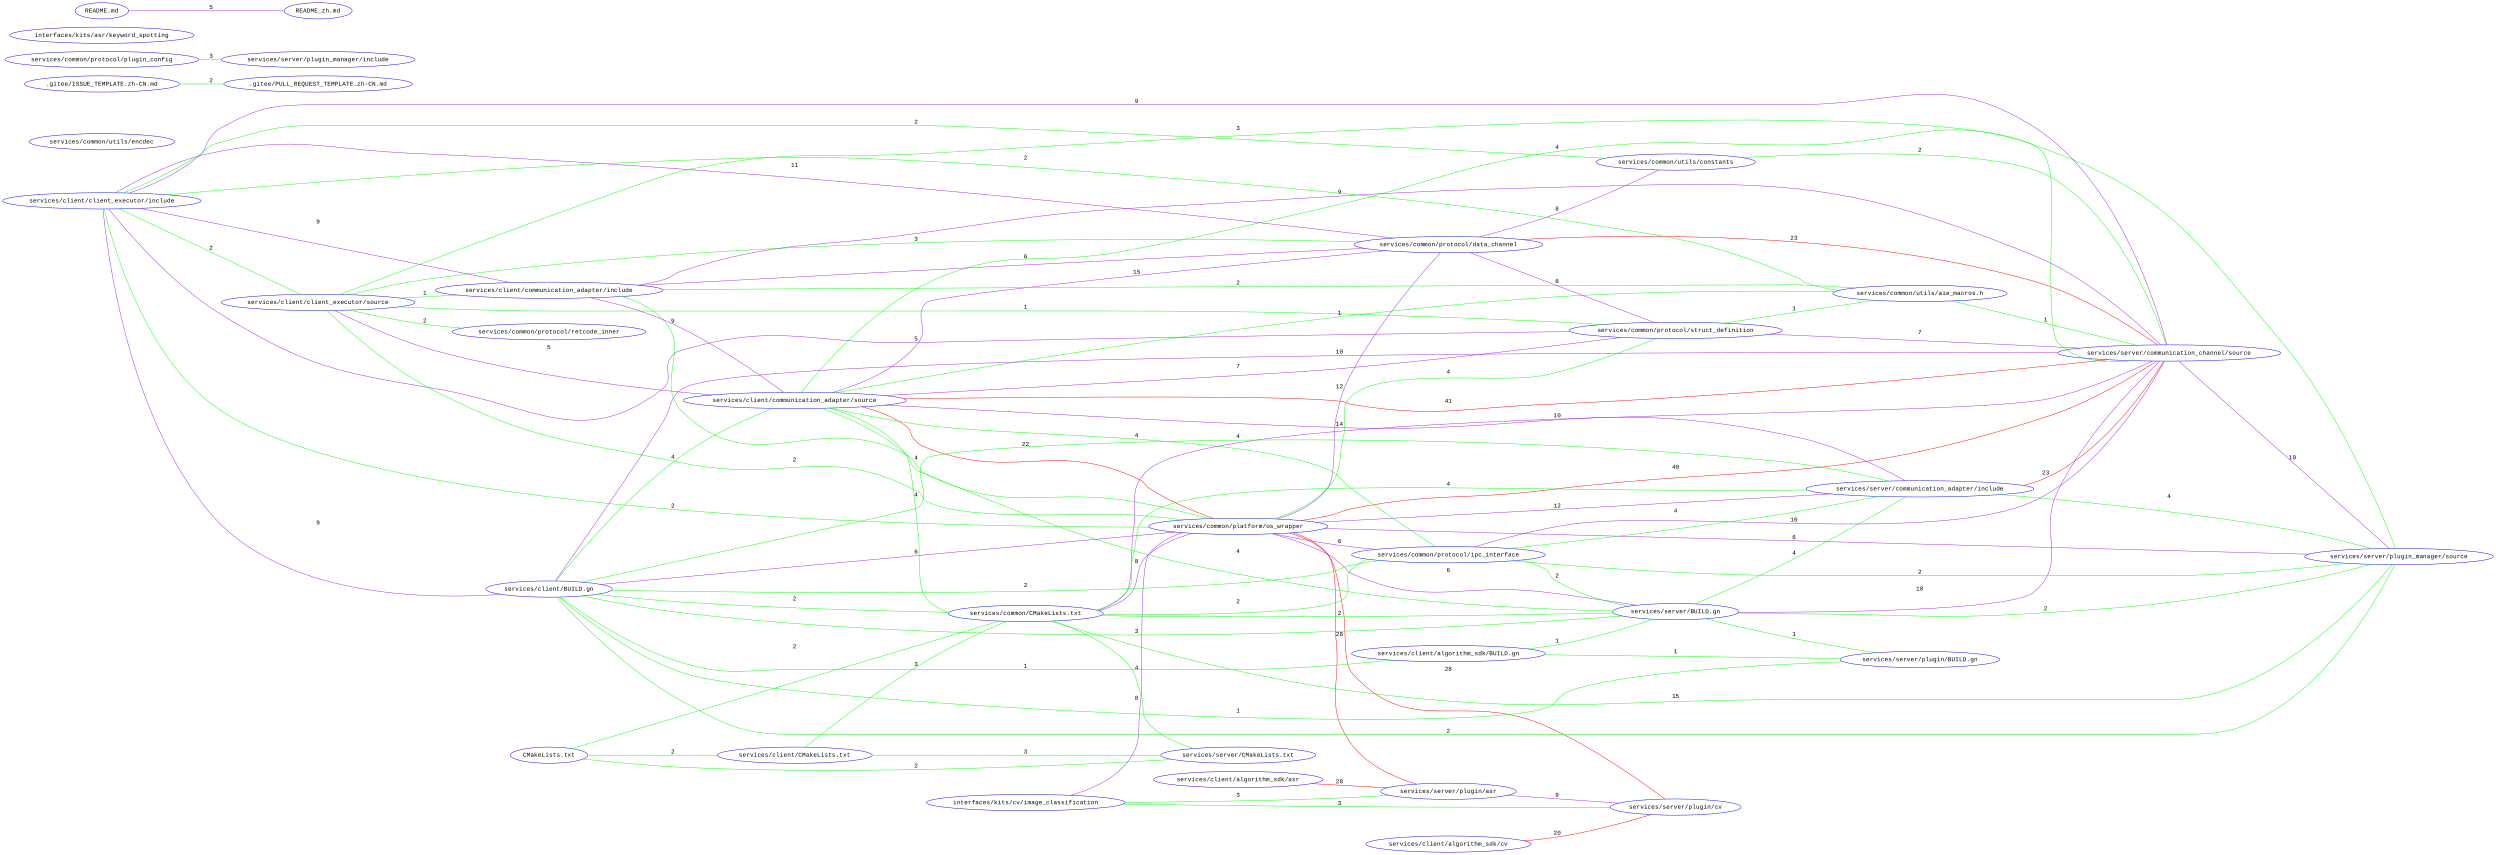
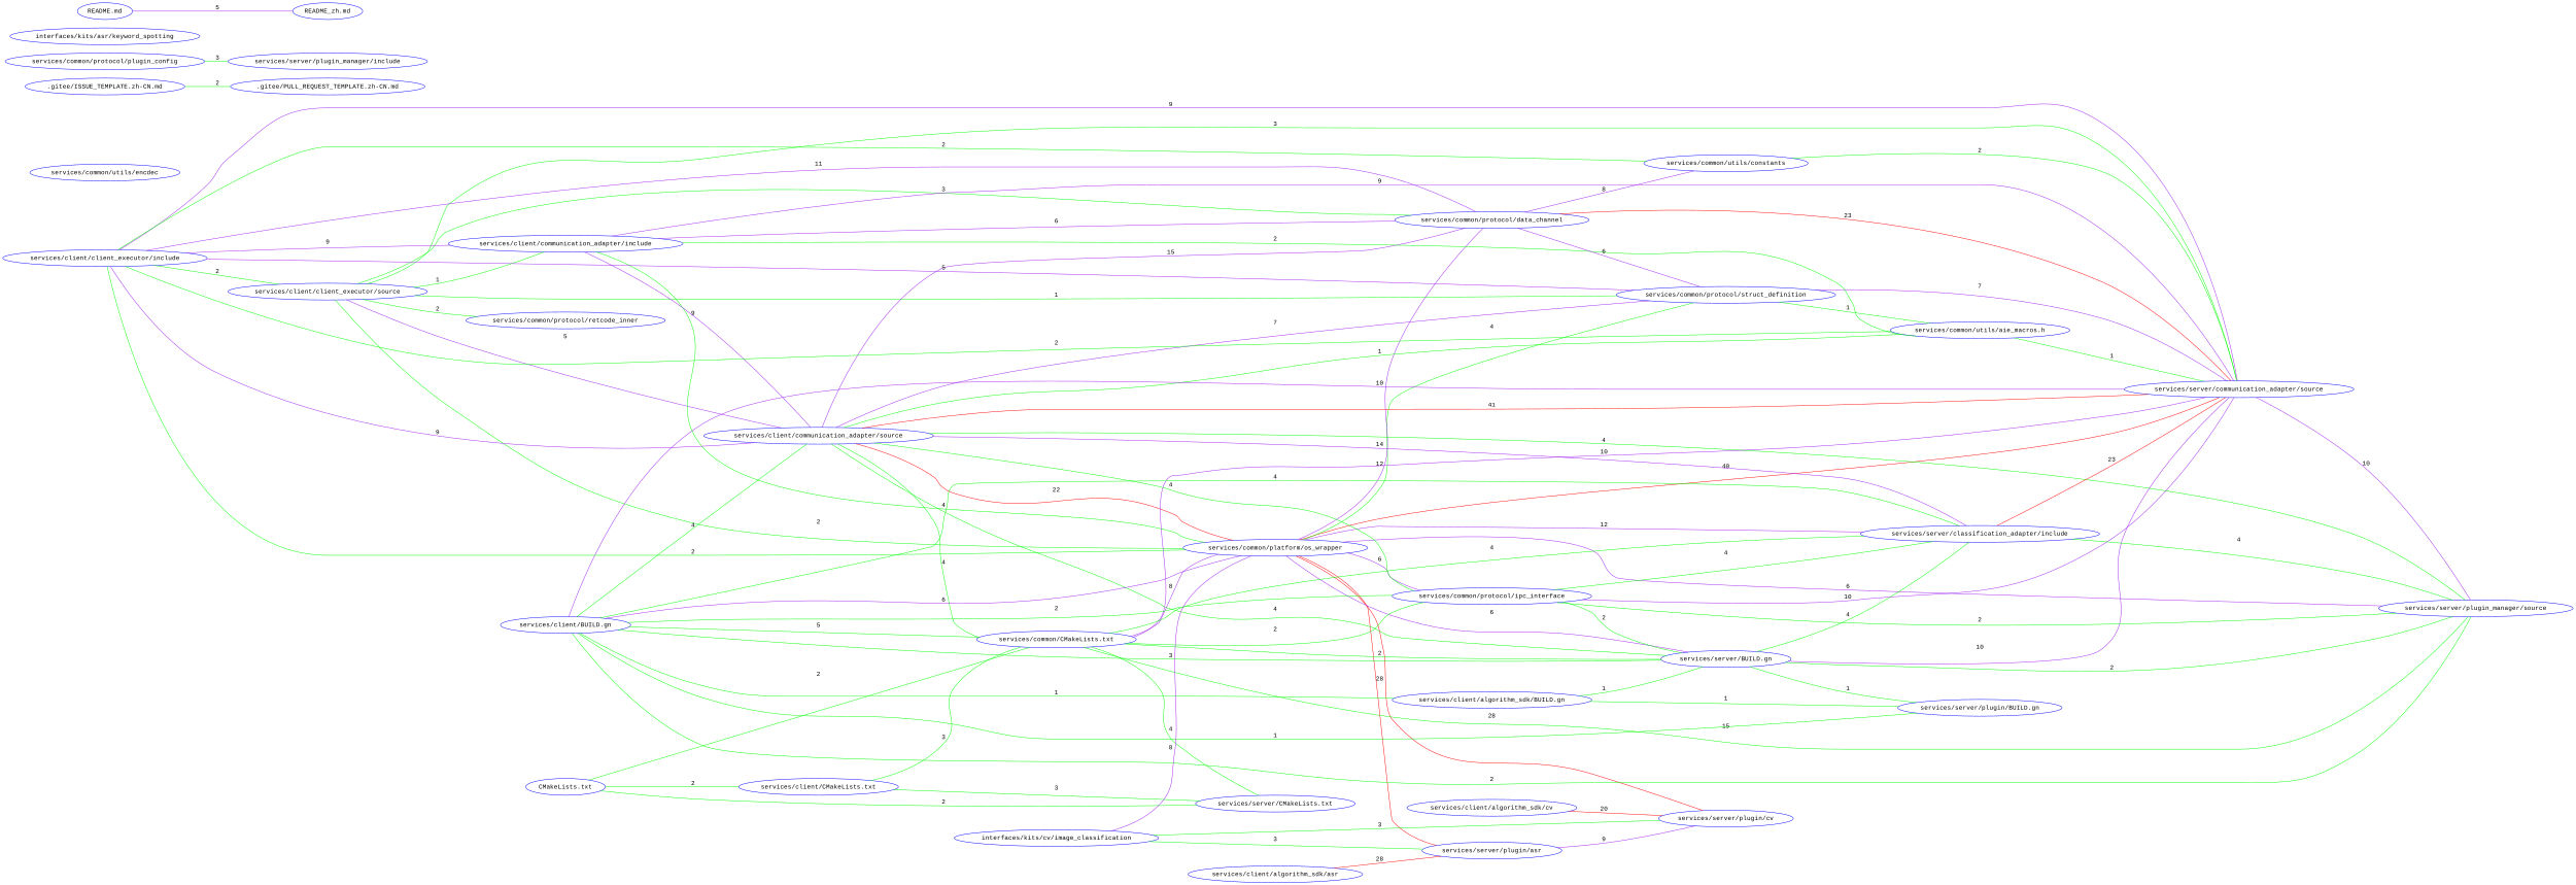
  graph {
    fontname="Liberation Mono"
    rankdir=LR
    node [color=blue fontname="Liberation Mono"]
    edge [color=green fontname="Liberation Mono"]
    n1 [label="services/server/plugin/cv"]
    n2 [label="services/client/client_executor/source"]
    n3 [label="services/common/platform/os_wrapper"]
    n4 [label="services/client/communication_adapter/source"]
-   n5 [label="services/server/communication_channel/source"]
+   n5 [label="services/server/communication_adapter/source"]
    n6 [label="services/common/protocol/struct_definition"]
    n7 [label="services/client/communication_adapter/include"]
    n8 [label="services/common/protocol/data_channel"]
    n9 [label="services/common/protocol/retcode_inner"]
    n10 [label="services/server/plugin/asr"]
    n11 [label="services/server/BUILD.gn"]
    n12 [label="services/common/protocol/ipc_interface"]
-   n13 [label="services/server/communication_adapter/include"]
+   n13 [label="services/server/classification_adapter/include"]
    n14 [label="services/server/plugin_manager/source"]
    n15 [label="services/common/CMakeLists.txt"]
    n16 [label="services/common/utils/aie_macros.h"]
    n17 [label="services/common/utils/constants"]
    n18 [label="services/common/utils/encdec"]
    n19 [label=".gitee/ISSUE_TEMPLATE.zh-CN.md"]
    n20 [label=".gitee/PULL_REQUEST_TEMPLATE.zh-CN.md"]
    n21 [label="services/server/plugin_manager/include"]
    n22 [label="interfaces/kits/asr/keyword_spotting"]
    n23 [label="services/server/plugin/BUILD.gn"]
    n24 [label="services/client/algorithm_sdk/BUILD.gn"]
    n25 [label="services/client/BUILD.gn"]
    n26 [label="services/server/CMakeLists.txt"]
    n27 [label="CMakeLists.txt"]
    n28 [label="services/client/CMakeLists.txt"]
    n29 [label="services/client/algorithm_sdk/asr"]
    n30 [label="README_zh.md"]
    n31 [label="README.md"]
    n32 [label="services/client/client_executor/include"]
    n33 [label="interfaces/kits/cv/image_classification"]
    n34 [label="services/client/algorithm_sdk/cv"]
    n35 [label="services/common/protocol/plugin_config"]
    n2 -- n3 [label=2 width=1]
    n2 -- n4 [color=purple label=5 width=5]
    n2 -- n5 [label=3 width=1]
    n2 -- n6 [label=1 width=1]
    n2 -- n7 [label=1 width=1]
    n2 -- n8 [label=3 width=1]
    n2 -- n9 [label=2 width=1]
    n3 -- n1 [color=red label=28 width=10]
    n3 -- n5 [color=red label=40 width=10]
    n3 -- n6 [label=4 width=1]
    n3 -- n8 [color=purple label=12 width=10]
    n3 -- n10 [color=red label=28 width=10]
    n3 -- n11 [color=purple label=6 width=5]
    n3 -- n12 [color=purple label=6 width=5]
    n3 -- n13 [color=purple label=12 width=10]
    n3 -- n14 [color=purple label=6 width=5]
    n4 -- n3 [color=red label=22 width=10]
    n4 -- n5 [color=red label=41 width=10]
    n4 -- n6 [color=purple label=7 width=5]
    n4 -- n8 [color=purple label=15 width=10]
    n4 -- n11 [label=4 width=1]
    n4 -- n12 [label=4 width=1]
    n4 -- n13 [color=purple label=14 width=10]
    n4 -- n14 [label=4 width=1]
    n4 -- n15 [label=4 width=1]
    n4 -- n16 [label=1 width=1]
    n5 -- n14 [color=purple label=10 width=5]
    n6 -- n5 [color=purple label=7 width=5]
    n6 -- n16 [label=1 width=1]
    n7 -- n3 [label=4 width=1]
    n7 -- n4 [color=purple label=9 width=5]
    n7 -- n5 [color=purple label=9 width=5]
    n7 -- n8 [color=purple label=6 width=5]
    n7 -- n16 [label=2 width=1]
    n8 -- n5 [color=red label=23 width=10]
    n8 -- n6 [color=purple label=6 width=5]
    n8 -- n17 [color=purple label=8 width=5]
    n10 -- n1 [color=purple label=9 width=5]
    n11 -- n5 [color=purple label=10 width=5]
    n11 -- n13 [label=4 width=1]
    n11 -- n14 [label=2 width=1]
    n11 -- n23 [label=1 width=1]
    n12 -- n5 [color=purple label=10 width=5]
    n12 -- n11 [label=2 width=1]
    n12 -- n13 [label=4 width=1]
    n12 -- n14 [label=2 width=1]
    n13 -- n5 [color=red label=23 width=10]
    n13 -- n14 [label=4 width=1]
    n15 -- n3 [color=purple label=8 width=5]
    n15 -- n5 [color=purple label=10 width=5]
    n15 -- n11 [label=2 width=1]
    n15 -- n12 [label=2 width=1]
    n15 -- n13 [label=4 width=1]
    n15 -- n14 [label=15 width=1]
    n15 -- n26 [label=4 width=1]
    n16 -- n5 [label=1 width=1]
    n17 -- n5 [label=2 width=1]
    n19 -- n20 [label=2 width=1]
    n24 -- n11 [label=1 width=1]
    n24 -- n23 [label=1 width=1]
    n25 -- n3 [color=purple label=6 width=5]
    n25 -- n4 [label=4 width=1]
    n25 -- n5 [color=purple label=10 width=5]
    n25 -- n11 [label=3 width=1]
    n25 -- n12 [label=2 width=1]
    n25 -- n13 [label=4 width=1]
    n25 -- n14 [label=2 width=1]
-   n25 -- n15 [label=2 width=1]
+   n25 -- n15 [label=5 width=1]
    n25 -- n23 [label=1 width=1]
    n25 -- n24 [label=1 width=1]
    n27 -- n15 [label=2 width=1]
    n27 -- n26 [label=2 width=1]
    n27 -- n28 [label=2 width=1]
    n28 -- n15 [label=3 width=1]
    n28 -- n26 [label=3 width=1]
    n29 -- n10 [color=red label=28 width=10]
    n31 -- n30 [color=purple label=5 width=5]
    n32 -- n2 [label=2 width=1]
    n32 -- n3 [label=2 width=1]
-   n32 -- n25 [color=purple label=9 width=5]
+   n32 -- n4 [color=purple label=9 width=5]
    n32 -- n5 [color=purple label=9 width=5]
    n32 -- n6 [color=purple label=5 width=5]
    n32 -- n7 [color=purple label=9 width=5]
    n32 -- n8 [color=purple label=11 width=10]
    n32 -- n16 [label=2 width=1]
    n32 -- n17 [label=2 width=1]
    n33 -- n1 [label=3 width=1]
    n33 -- n3 [color=purple label=8 width=5]
    n33 -- n10 [label=3 width=1]
    n34 -- n1 [color=red label=20 width=10]
    n35 -- n21 [label=3 width=1]
  }
